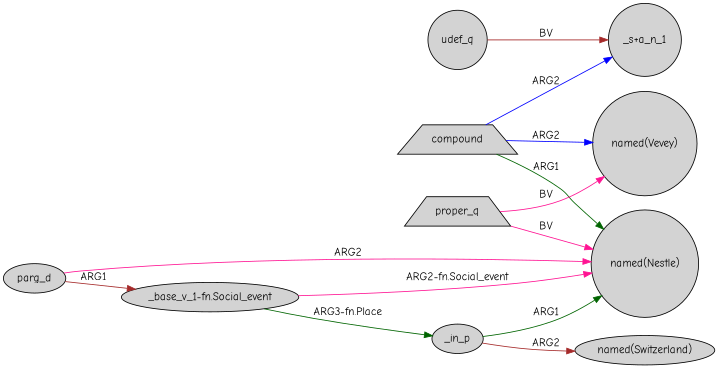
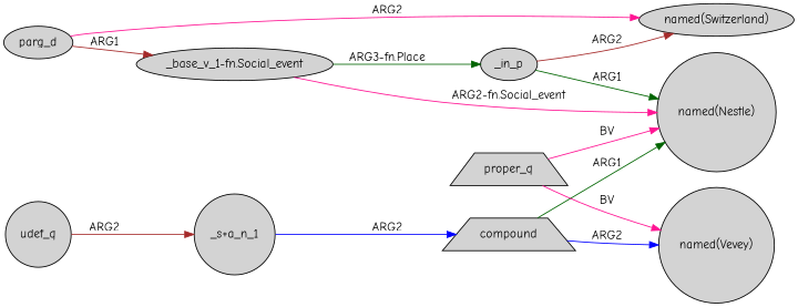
  digraph {
    fontname="Comic Neue"
    rankdir=LR
    node [fontname="Comic Neue" shape=circle style=filled]
    edge [color=deeppink fontname="Comic Neue"]
    udef_q
    "_s+a_n_1"
    compound [shape=trapezium]
    "named(Nestle)"
    "named(Vevey)"
    _in_p [shape=ellipse]
    "named(Switzerland)" [shape=ellipse]
    proper_q [shape=trapezium]
    parg_d [shape=ellipse]
    "_base_v_1-fn.Social_event" [shape=ellipse]
-   udef_q -> "_s+a_n_1" [color=brown label=BV]
-   compound -> "_s+a_n_1" [color=blue label=ARG2]
+   udef_q -> "_s+a_n_1" [color=brown label=ARG2]
+   "_s+a_n_1" -> compound [color=blue label=ARG2]
    compound -> "named(Nestle)" [color=darkgreen label=ARG1]
    compound -> "named(Vevey)" [color=blue label=ARG2]
    _in_p -> "named(Nestle)" [color=darkgreen label=ARG1]
    _in_p -> "named(Switzerland)" [color=brown label=ARG2]
    proper_q -> "named(Nestle)" [label=BV]
    proper_q -> "named(Vevey)" [label=BV]
-   parg_d -> "named(Nestle)" [label=ARG2]
+   parg_d -> "named(Switzerland)" [label=ARG2]
    parg_d -> "_base_v_1-fn.Social_event" [color=brown label=ARG1]
    "_base_v_1-fn.Social_event" -> "named(Nestle)" [label="ARG2-fn.Social_event"]
    "_base_v_1-fn.Social_event" -> _in_p [color=darkgreen label="ARG3-fn.Place"]
  }
